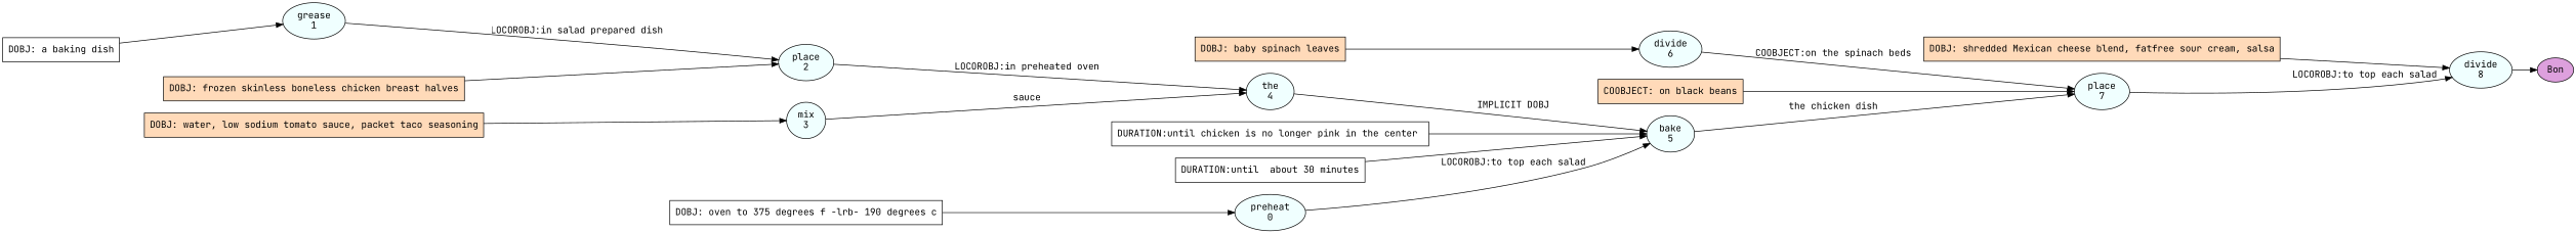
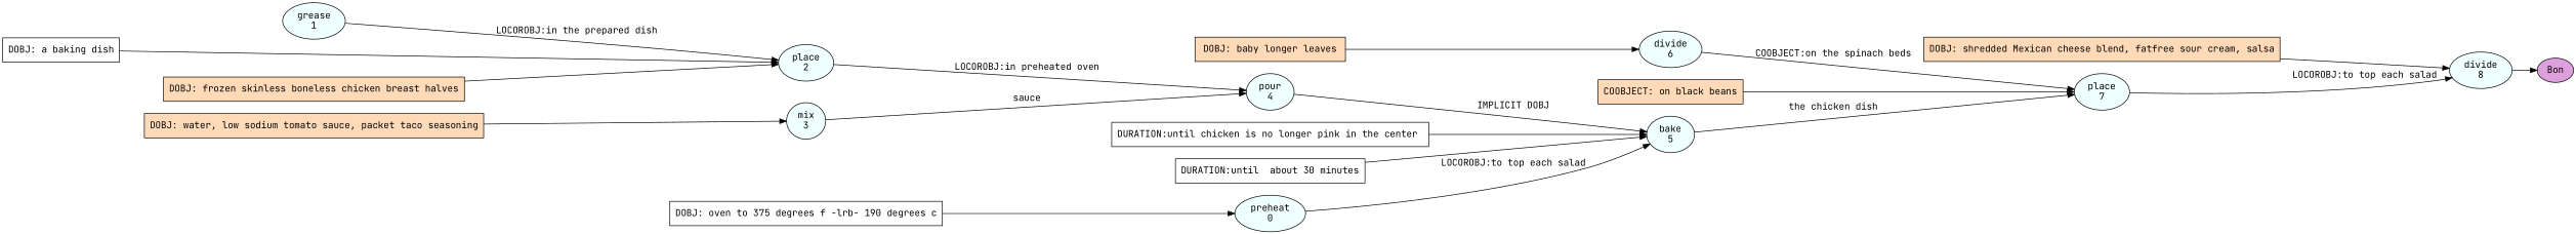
  digraph {
    fontname="JetBrains Mono"
    rankdir=LR
    node [fillcolor=azure fontname="JetBrains Mono" shape=oval style=filled]
    edge [fontname="JetBrains Mono"]
    n1 [label="preheat\n0"]
    n2 [label="bake\n5"]
    n3 [label="place\n7"]
    n4 [label="grease\n1"]
    n5 [label="place\n2"]
-   n6 [label="the\n4"]
+   n6 [label="pour\n4"]
    n7 [label="mix\n3"]
    n8 [label="divide\n8"]
    n9 [label="divide\n6"]
    n10 [fillcolor=plum label=Bon]
    n11 [fillcolor=white label="DOBJ: a baking dish" shape=box]
    n12 [fillcolor=white label="DOBJ: oven to 375 degrees f -lrb- 190 degrees c" shape=box]
-   n13 [fillcolor=peachpuff label="DOBJ: baby spinach leaves" shape=box]
+   n13 [fillcolor=peachpuff label="DOBJ: baby longer leaves" shape=box]
    n14 [fillcolor=peachpuff label="DOBJ: water, low sodium tomato sauce, packet taco seasoning" shape=box]
    n15 [fillcolor=peachpuff label="DOBJ: frozen skinless boneless chicken breast halves" shape=box]
    n16 [fillcolor=white label="DURATION:until chicken is no longer pink in the center " shape=box]
    n17 [fillcolor=white label="DURATION:until  about 30 minutes" shape=box]
    n18 [fillcolor=peachpuff label="COOBJECT: on black beans" shape=box]
    n19 [fillcolor=peachpuff label="DOBJ: shredded Mexican cheese blend, fatfree sour cream, salsa" shape=box]
    n1 -> n2 [label="LOCOROBJ:to top each salad"]
    n2 -> n3 [label="the chicken dish"]
    n3 -> n8 [label="LOCOROBJ:to top each salad"]
-   n4 -> n5 [label="LOCOROBJ:in salad prepared dish"]
+   n4 -> n5 [label="LOCOROBJ:in the prepared dish"]
    n5 -> n6 [label="LOCOROBJ:in preheated oven"]
    n6 -> n2 [label="IMPLICIT DOBJ"]
    n7 -> n6 [label=sauce]
    n8 -> n10
    n9 -> n3 [label="COOBJECT:on the spinach beds"]
-   n11 -> n4
+   n11 -> n5
    n12 -> n1
    n13 -> n9
    n14 -> n7
    n15 -> n5
    n16 -> n2
    n17 -> n2
    n18 -> n3
    n19 -> n8
  }
